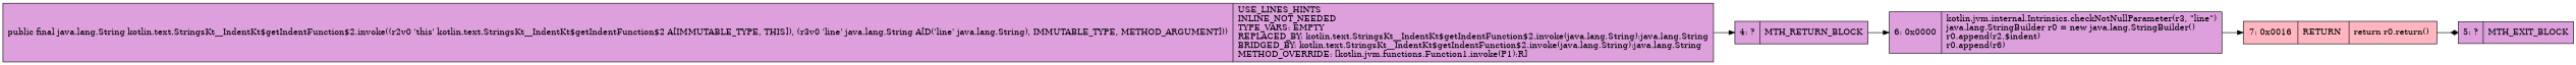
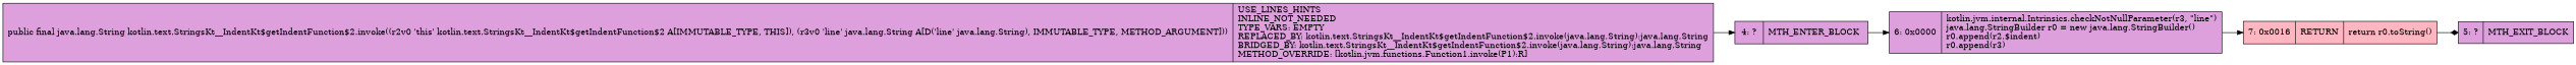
  digraph {
    rankdir=LR
    node [fillcolor=plum shape=record style=filled]
    edge [arrowhead=normal]
-   n1 [label="{4\:\ ?|MTH_RETURN_BLOCK\l}"]
-   n2 [label="{6\:\ 0x0000|kotlin.jvm.internal.Intrinsics.checkNotNullParameter(r3, \"line\")\ljava.lang.StringBuilder r0 = new java.lang.StringBuilder()\lr0.append(r2.$indent)\lr0.append(r6)\l}"]
-   n3 [fillcolor=lightpink label="{7\:\ 0x0016|RETURN\l|return r0.return()\l}"]
+   n1 [label="{4\:\ ?|MTH_ENTER_BLOCK\l}"]
+   n2 [label="{6\:\ 0x0000|kotlin.jvm.internal.Intrinsics.checkNotNullParameter(r3, \"line\")\ljava.lang.StringBuilder r0 = new java.lang.StringBuilder()\lr0.append(r2.$indent)\lr0.append(r3)\l}"]
+   n3 [fillcolor=lightpink label="{7\:\ 0x0016|RETURN\l|return r0.toString()\l}"]
    n4 [label="{5\:\ ?|MTH_EXIT_BLOCK\l}"]
    n5 [label="{public final java.lang.String kotlin.text.StringsKt__IndentKt$getIndentFunction$2.invoke((r2v0 'this' kotlin.text.StringsKt__IndentKt$getIndentFunction$2 A[IMMUTABLE_TYPE, THIS]), (r3v0 'line' java.lang.String A[D('line' java.lang.String), IMMUTABLE_TYPE, METHOD_ARGUMENT]))  | USE_LINES_HINTS\lINLINE_NOT_NEEDED\lTYPE_VARS: EMPTY\lREPLACED_BY: kotlin.text.StringsKt__IndentKt$getIndentFunction$2.invoke(java.lang.String):java.lang.String\lBRIDGED_BY: kotlin.text.StringsKt__IndentKt$getIndentFunction$2.invoke(java.lang.String):java.lang.String\lMETHOD_OVERRIDE: [kotlin.jvm.functions.Function1.invoke(P1):R]\l}"]
    n1 -> n2
    n2 -> n3
    n3 -> n4 [arrowhead=diamond]
    n5 -> n1
  }
